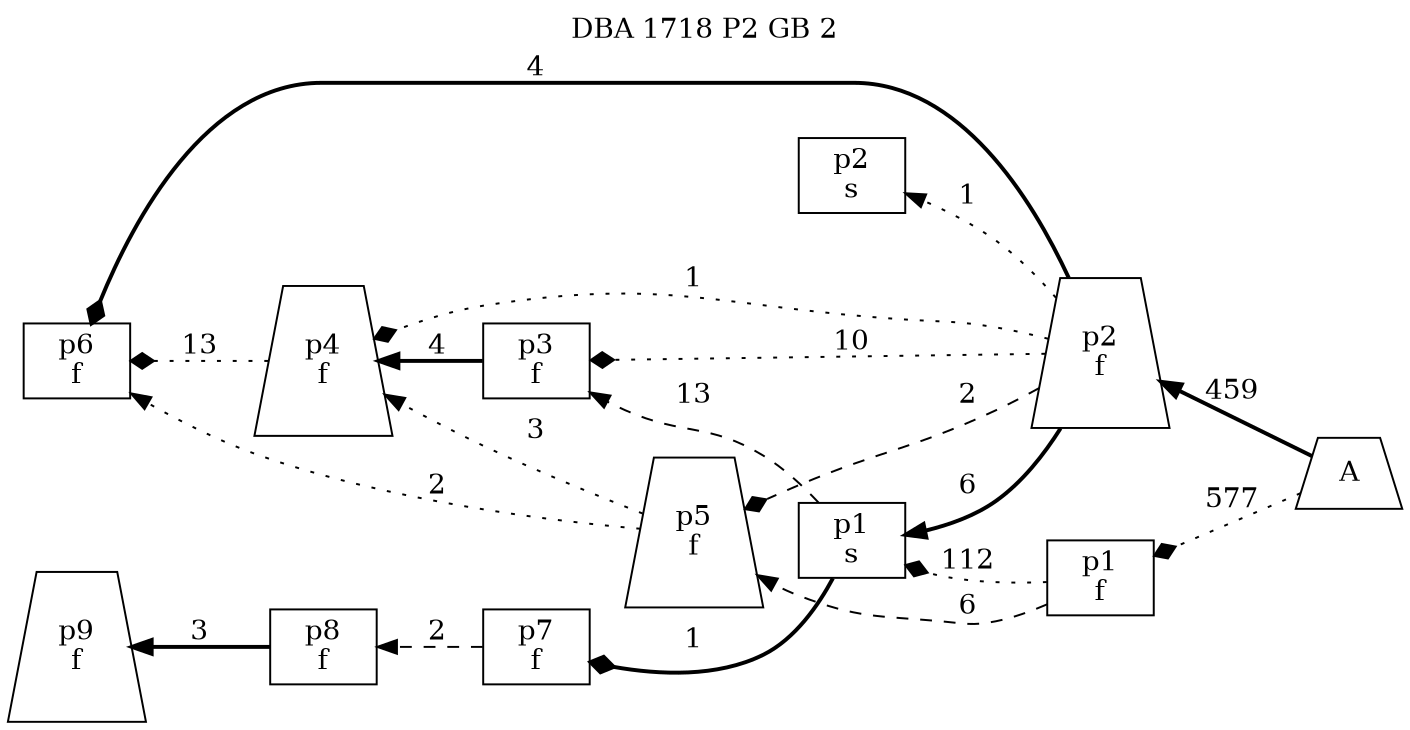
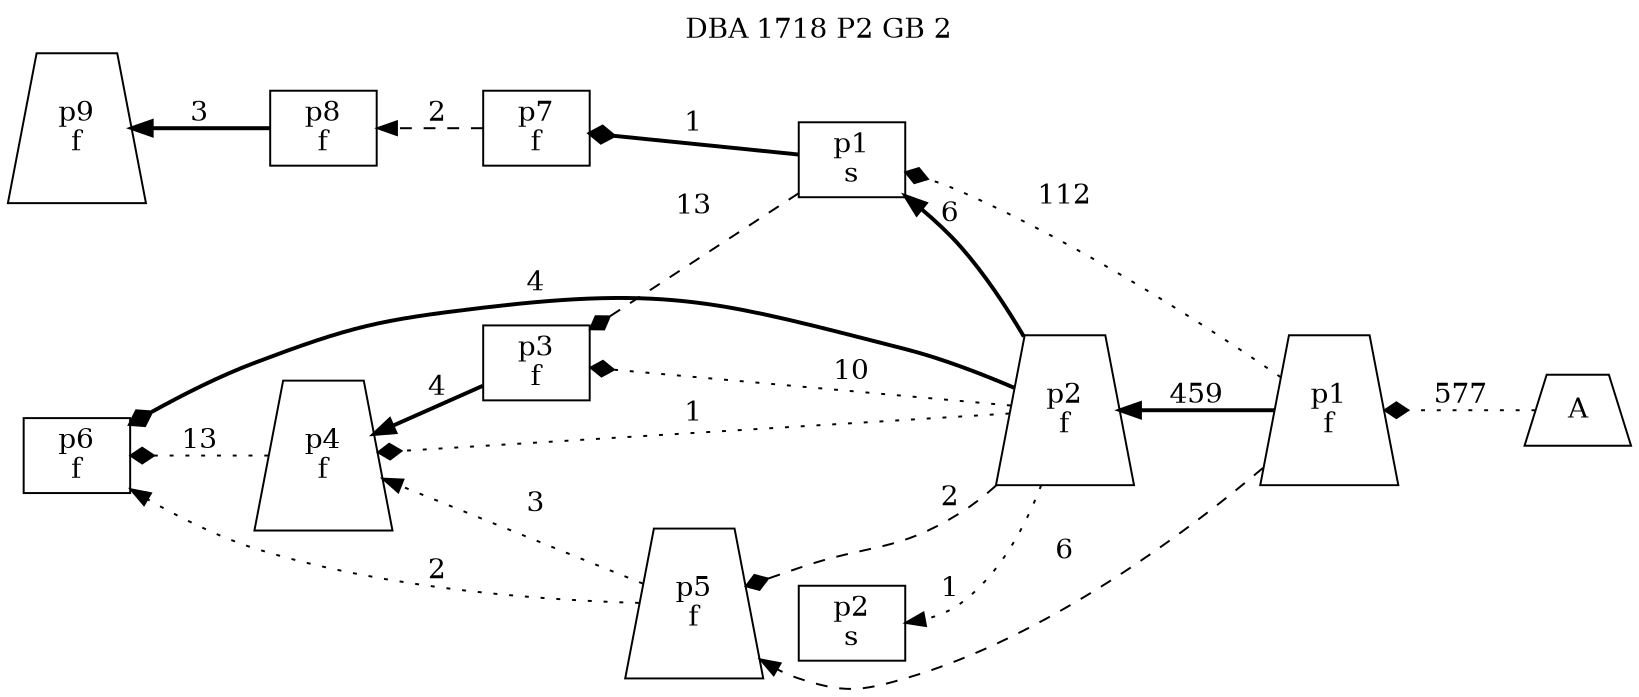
  digraph {
    label=" DBA 1718 P2 GB 2 "
    labelloc=tl
    rankdir=RL
    node [shape=box]
    edge [arrowhead=diamond style=dotted]
    n1 [label=A shape=trapezium]
-   n2 [label="p1\nf"]
+   n2 [label="p1\nf" shape=trapezium]
    n3 [label="p1\ns"]
    n4 [label="p2\nf" shape=trapezium]
    n5 [label="p5\nf" shape=trapezium]
    n6 [label="p3\nf"]
    n7 [label="p7\nf"]
    n8 [label="p4\nf" shape=trapezium]
    n9 [label="p6\nf"]
    n10 [label="p2\ns"]
    n11 [label="p8\nf"]
    n12 [label="p9\nf" shape=trapezium]
    n1 -> n2 [label=577]
    n2 -> n3 [label=112]
-   n1 -> n4 [arrowhead=normal label=459 style=bold]
+   n2 -> n4 [arrowhead=normal label=459 style=bold]
    n2 -> n5 [arrowhead=normal label=6 style=dashed]
-   n3 -> n6 [arrowhead=normal label=13 style=dashed]
+   n3 -> n6 [label=13 style=dashed]
    n3 -> n7 [label=1 style=bold]
    n4 -> n3 [arrowhead=normal label=6 style=bold]
    n4 -> n5 [label=2 style=dashed]
    n4 -> n6 [label=10]
    n4 -> n8 [label=1]
    n4 -> n9 [label=4 style=bold]
    n4 -> n10 [arrowhead=normal label=1]
    n5 -> n8 [arrowhead=normal label=3]
    n5 -> n9 [arrowhead=normal label=2]
    n6 -> n8 [arrowhead=normal label=4 style=bold]
    n7 -> n11 [arrowhead=normal label=2 style=dashed]
    n8 -> n9 [label=13]
    n11 -> n12 [arrowhead=normal label=3 style=bold]
  }
